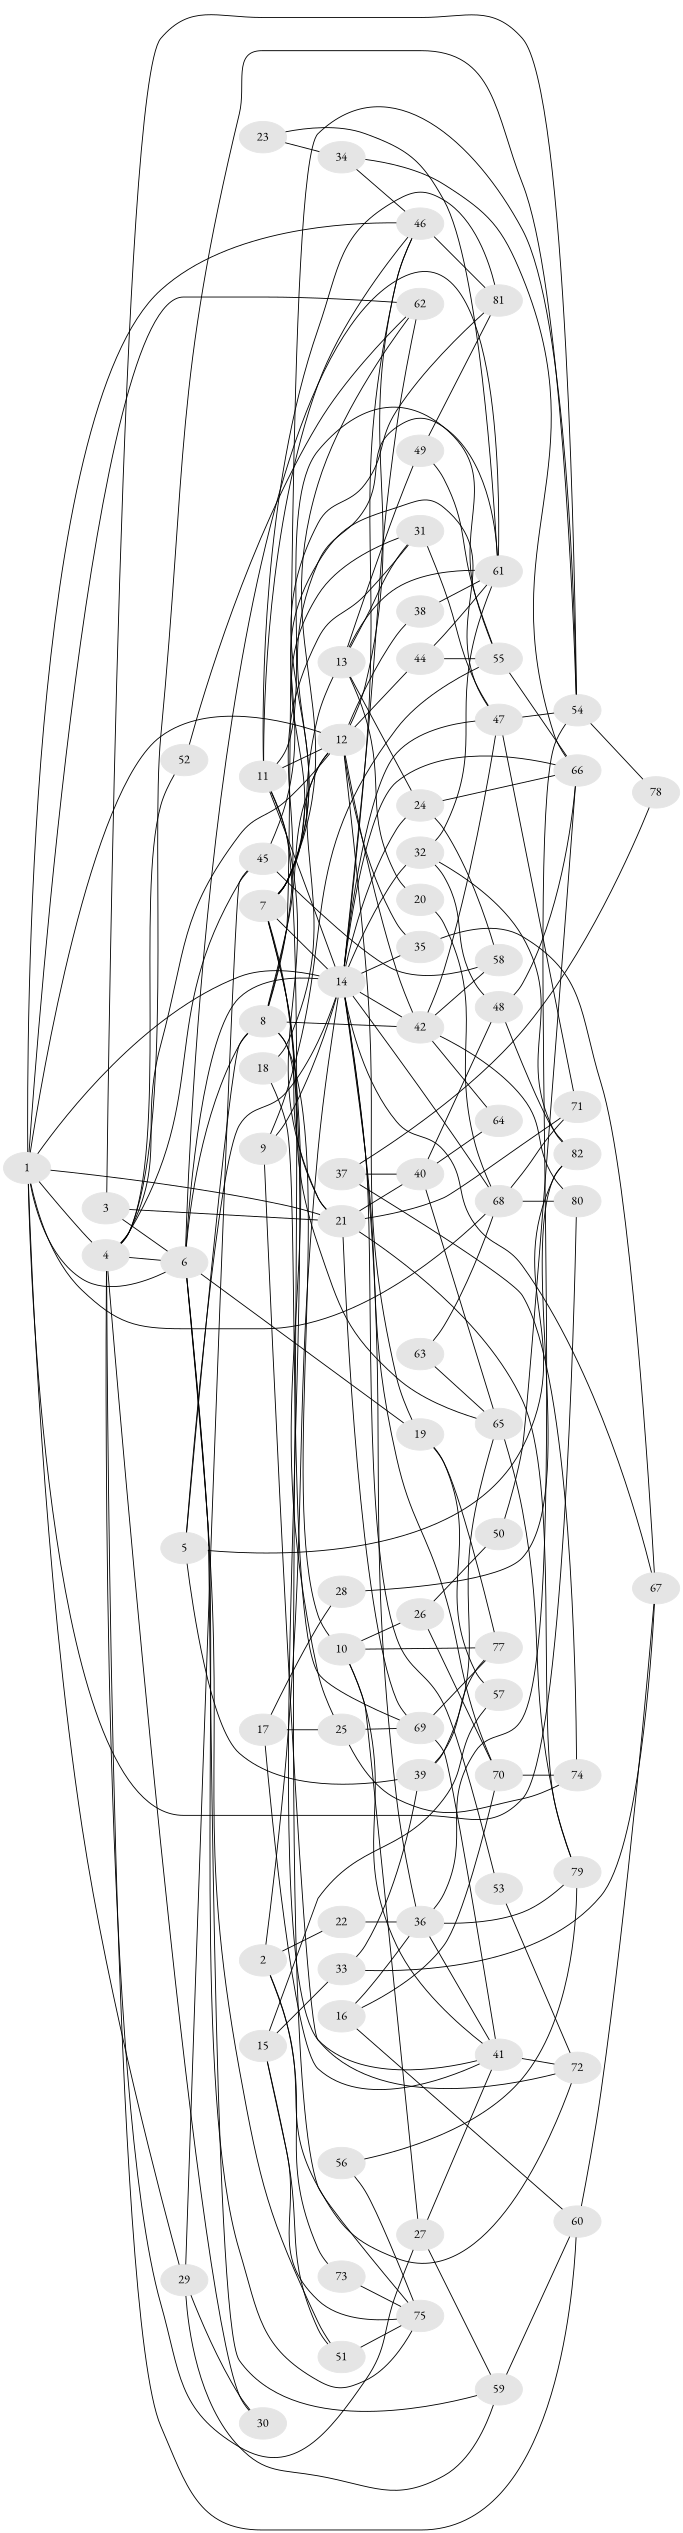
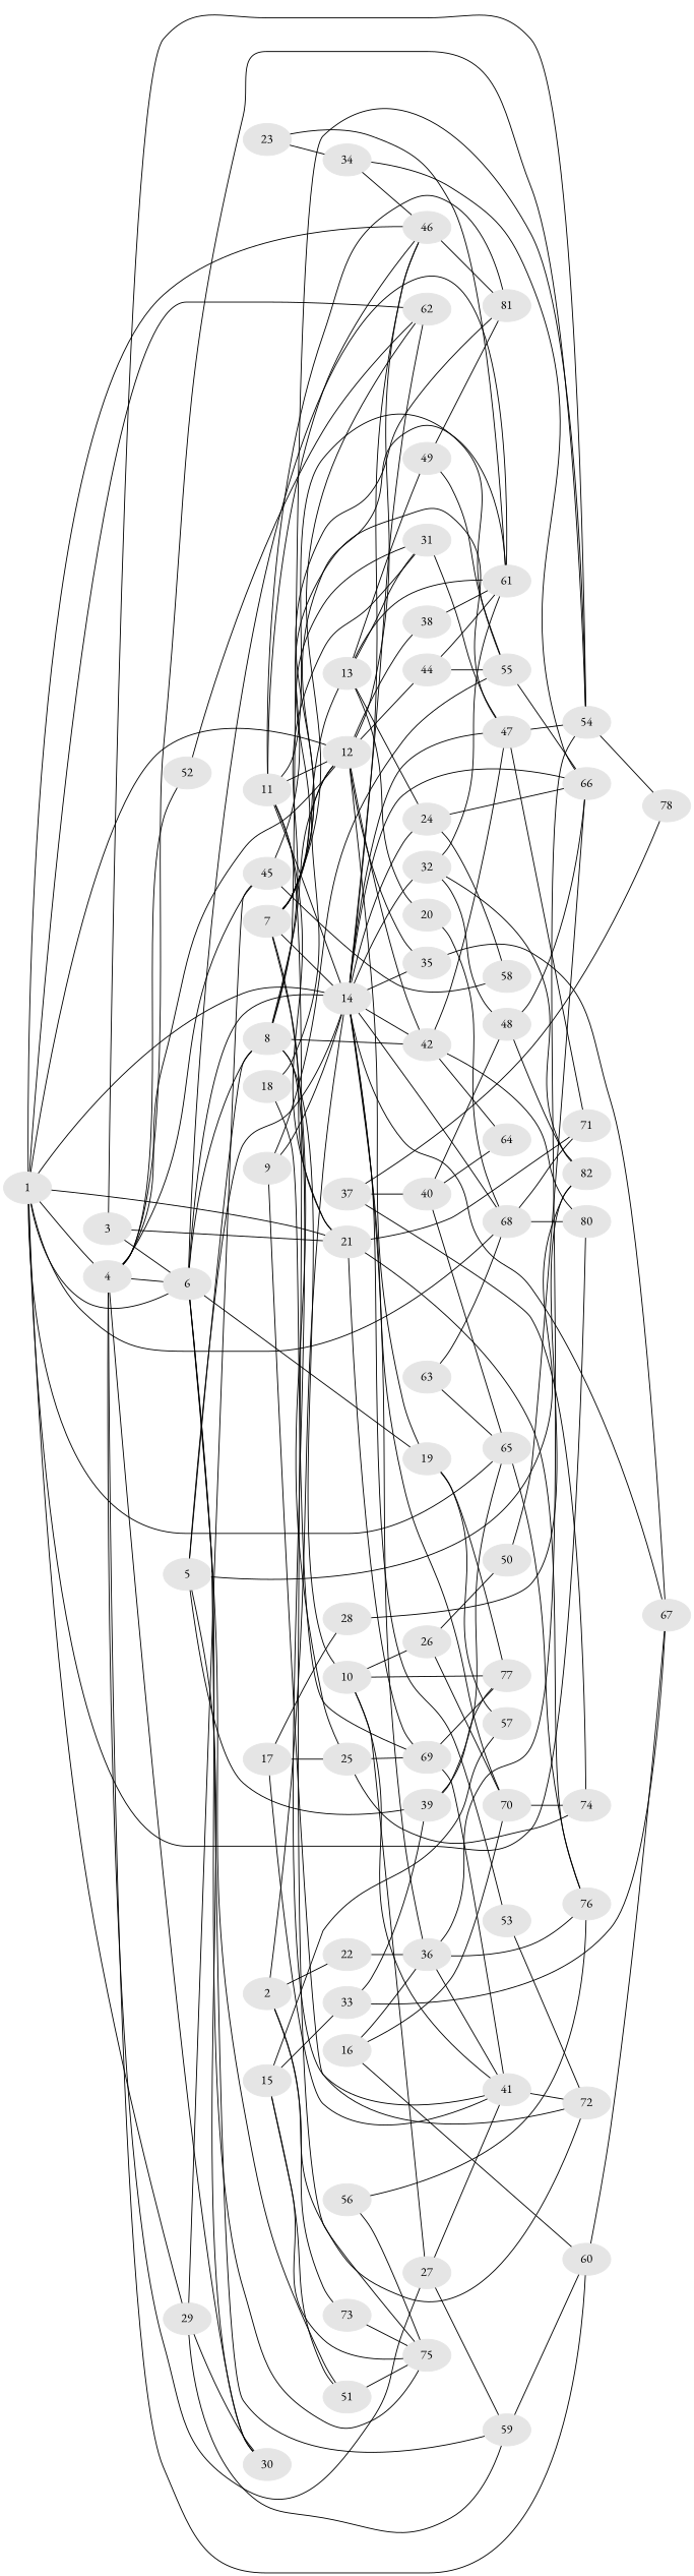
  graph {
    fontname="EB Garamond"
    rankdir=LR
    node [color=gray90 fontname="EB Garamond" style=filled]
    edge [fontname="EB Garamond" weight=1.0]
    1
    4
    6
    12
    14
    21
    29
    46
    62
    65
    68
    80
    54
    27
    30
    45
    52
    60
    8
    19
    51
    59
    61
    75
    42
    35
    38
    44
    24
    32
    36
    47
    53
    66
    67
    70
    69
    40
    71
-   79
+   79 [label=76]
    81
    2
    22
    72
    73
    3
    78
    41
    58
    5
    39
    82
    31
    10
    77
    57
    7
    25
    74
    26
    64
    9
    55
    50
    11
    13
    20
    49
    48
    15
    33
    16
    17
    28
    18
    23
    34
    37
    56
    63
    1 -- 4
    1 -- 6
    1 -- 12 [weight=2.0]
    1 -- 14 [weight=2.0]
    1 -- 21
    1 -- 29
    1 -- 46
    1 -- 62
-   7 -- 65
+   1 -- 65
    1 -- 68
    1 -- 80
    4 -- 6 [weight=3.0]
    4 -- 12 [weight=3.0]
    4 -- 54
    4 -- 27
    4 -- 30
    4 -- 45
    4 -- 52
    4 -- 60
    6 -- 14
    6 -- 8
    6 -- 19
    6 -- 51
    6 -- 59
    6 -- 61
    6 -- 75
    12 -- 46
    12 -- 19
    12 -- 42
    12 -- 35
    12 -- 38 [weight=2.0]
    12 -- 44
    14 -- 46
    14 -- 62
    14 -- 68
    14 -- 42
    14 -- 35
    14 -- 24
    14 -- 32
    14 -- 36
    14 -- 47
    14 -- 53
    14 -- 66
    14 -- 67
    14 -- 70
    21 -- 69
-   21 -- 40
    21 -- 71
    21 -- 79
    29 -- 30
    29 -- 45
    29 -- 59
    46 -- 81
    65 -- 79
    68 -- 80
    68 -- 71
    54 -- 78
    27 -- 59
    27 -- 41
    45 -- 47
    45 -- 58
    52 -- 62
    60 -- 67
    8 -- 12
    8 -- 54
    8 -- 42
    8 -- 72
    8 -- 31
    8 -- 10
    19 -- 77
    19 -- 57
    51 -- 75
    59 -- 60
    42 -- 80
    42 -- 47
-   42 -- 58
    42 -- 64
    35 -- 67
    38 -- 61
    44 -- 61
    44 -- 55
    24 -- 66
    24 -- 58
    32 -- 61
    32 -- 82
    32 -- 48
    36 -- 54
    36 -- 79
    36 -- 41
    47 -- 54
    47 -- 71
    53 -- 72
    70 -- 74
    69 -- 41
    69 -- 77
    40 -- 65
    40 -- 64
    40 -- 48
    2 -- 14
    2 -- 22
    2 -- 72
    2 -- 73
    22 -- 36
    73 -- 75
    3 -- 6
    3 -- 21
    3 -- 54
    41 -- 72
    5 -- 14
+   5 -- 30
    5 -- 8
    5 -- 39
    5 -- 82
    39 -- 65
    39 -- 77
    31 -- 47
    10 -- 27
    10 -- 41
    10 -- 77
    10 -- 26
    7 -- 12
    7 -- 14
    7 -- 21
    7 -- 62 [weight=2.0]
    7 -- 61
    7 -- 81
    7 -- 31
    7 -- 25
    25 -- 69
    25 -- 74
    26 -- 70
    26 -- 50
    9 -- 14
    9 -- 41
    9 -- 55
    55 -- 66
    50 -- 66
    11 -- 12
    11 -- 14
    11 -- 21
    11 -- 46
    11 -- 75
    11 -- 81
    11 -- 55
    13 -- 61
    13 -- 24
    13 -- 31
    13 -- 20
    13 -- 49
    20 -- 68
    49 -- 81
    49 -- 55
    48 -- 66
    48 -- 82
    15 -- 51
    15 -- 75
    15 -- 57
    15 -- 33
    33 -- 67
    33 -- 39
    16 -- 60
    16 -- 36
    16 -- 70
    17 -- 41
    17 -- 25
    17 -- 28
    28 -- 82
    18 -- 69
    18 -- 13
    23 -- 61
    23 -- 34
    34 -- 46
    34 -- 66
    37 -- 40
    37 -- 78
    37 -- 74
    56 -- 75
    56 -- 79
    63 -- 65
    63 -- 68
  }
